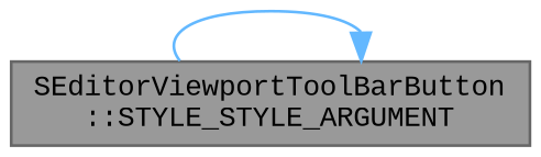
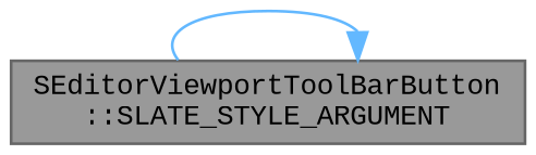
  digraph {
    rankdir=LR
    fontname="Liberation Mono"
-   n1 [color=gray40 fillcolor=grey60 fontcolor=black fontname="Liberation Mono" fontsize=10 height=0.2 label="SEditorViewportToolBarButton\l::STYLE_STYLE_ARGUMENT" shape=box style=filled width=0.4]
+   n1 [color=gray40 fillcolor=grey60 fontcolor=black fontname="Liberation Mono" fontsize=10 height=0.2 label="SEditorViewportToolBarButton\l::SLATE_STYLE_ARGUMENT" shape=box style=filled width=0.4]
    n1 -> n1 [color=steelblue1 fontname="Liberation Mono" fontsize=10 labelfontname=Helvetica labelfontsize=10 style=solid]
  }
